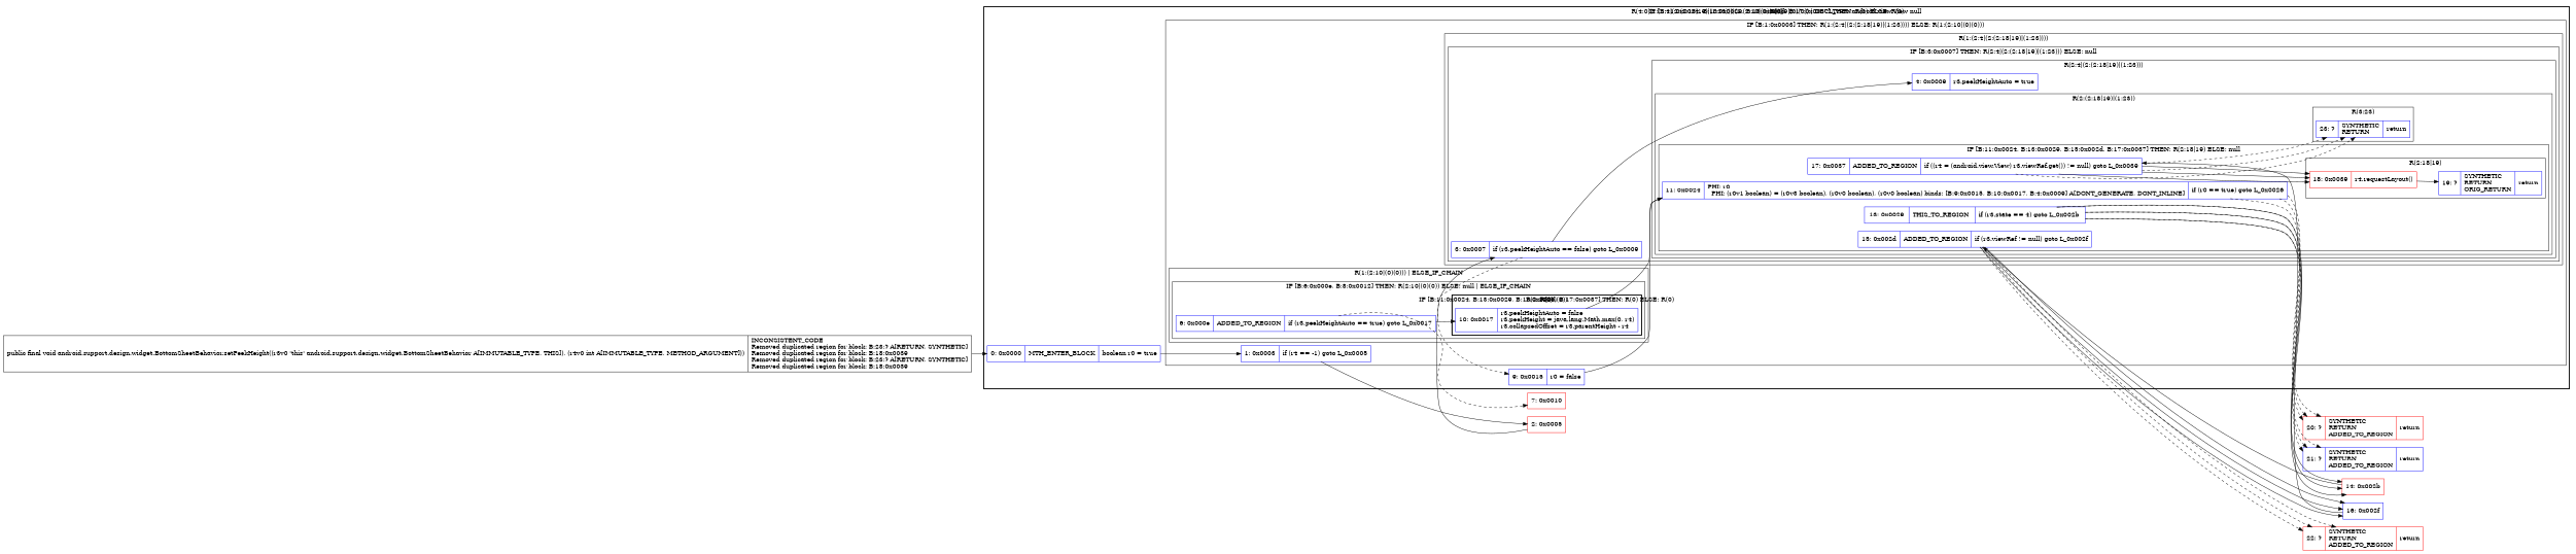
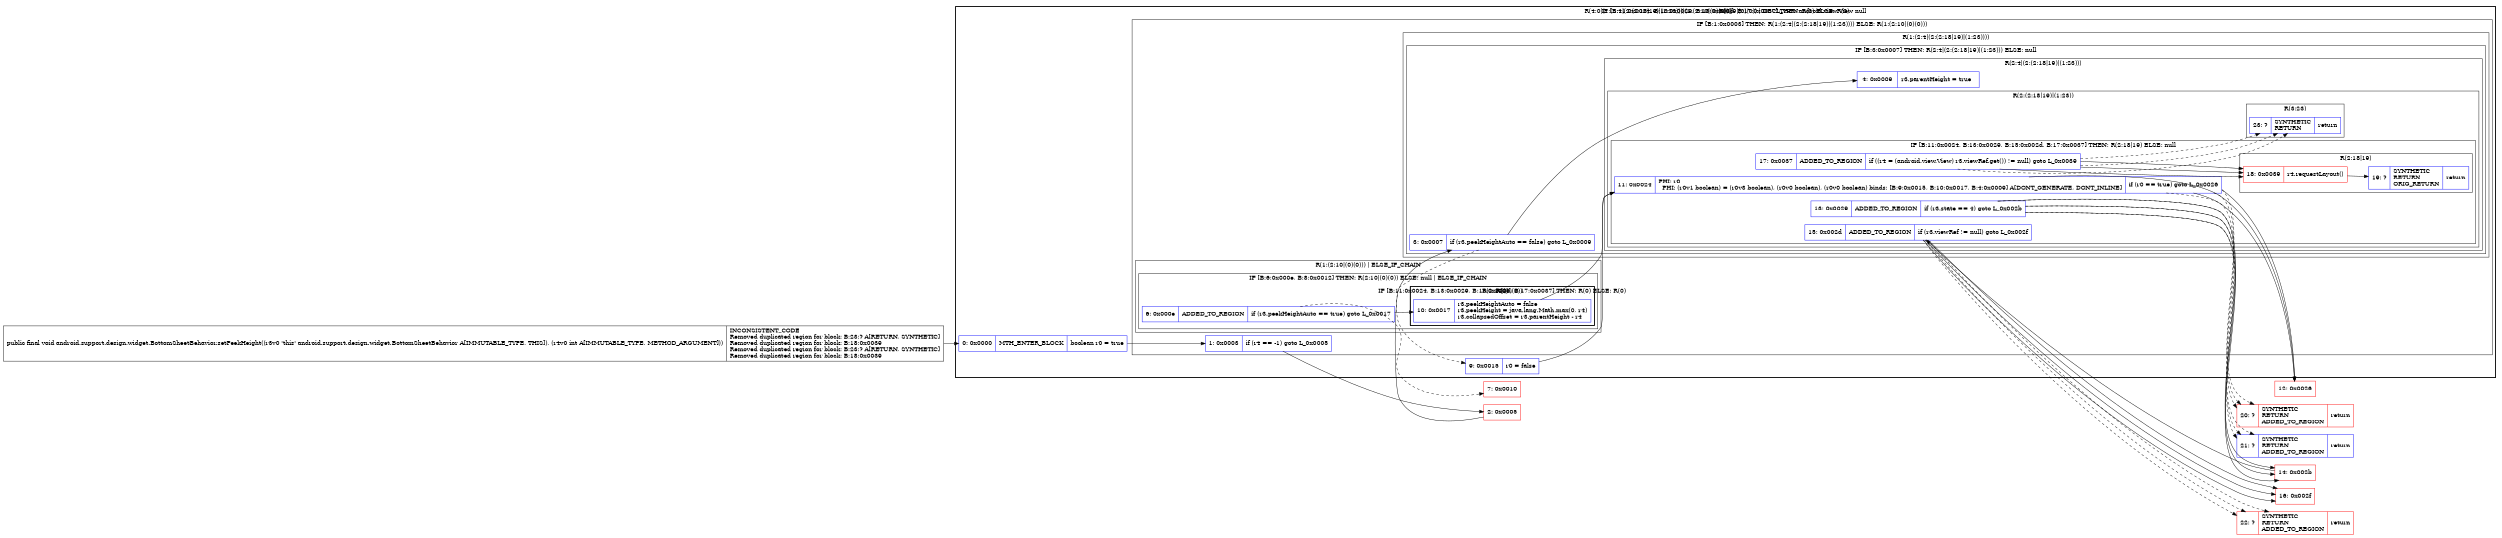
  digraph {
    rankdir=LR
    node [color=blue shape=record]
    n1 [color=red label="{18\:\ 0x0039|r4.requestLayout()\l}"]
    n2 [label="{19\:\ ?|SYNTHETIC\lRETURN\lORIG_RETURN\l|return\l}"]
    n3 [label="{11\:\ 0x0024|PHI: r0 \l  PHI: (r0v1 boolean) = (r0v3 boolean), (r0v0 boolean), (r0v0 boolean) binds: [B:9:0x0015, B:10:0x0017, B:4:0x0009] A[DONT_GENERATE, DONT_INLINE]\l|if (r0 == true) goto L_0x0026\l}"]
-   n4 [label="{13\:\ 0x0029|THIS_TO_REGION\l|if (r3.state == 4) goto L_0x002b\l}"]
+   n4 [label="{13\:\ 0x0029|ADDED_TO_REGION\l|if (r3.state == 4) goto L_0x002b\l}"]
    n5 [label="{15\:\ 0x002d|ADDED_TO_REGION\l|if (r3.viewRef != null) goto L_0x002f\l}"]
    n6 [label="{17\:\ 0x0037|ADDED_TO_REGION\l|if ((r4 = (android.view.View) r3.viewRef.get()) != null) goto L_0x0039\l}"]
    n7 [label="{23\:\ ?|SYNTHETIC\lRETURN\l|return\l}"]
-   n8 [label="{4\:\ 0x0009|r3.peekHeightAuto = true\l}"]
+   n8 [label="{4\:\ 0x0009|r3.parentHeight = true\l}"]
    n9 [label="{3\:\ 0x0007|if (r3.peekHeightAuto == false) goto L_0x0009\l}"]
    n10 [label="{10\:\ 0x0017|r3.peekHeightAuto = false\lr3.peekHeight = java.lang.Math.max(0, r4)\lr3.collapsedOffset = r3.parentHeight \- r4\l}"]
    n11 [label="{6\:\ 0x000e|ADDED_TO_REGION\l|if (r3.peekHeightAuto == true) goto L_0x0017\l}"]
    n12 [label="{1\:\ 0x0003|if (r4 == \-1) goto L_0x0005\l}"]
    n13 [label="{0\:\ 0x0000|MTH_ENTER_BLOCK\l|boolean r0 = true\l}"]
    n14 [label="{9\:\ 0x0015|r0 = false\l}"]
+   n15 [color=red label="{12\:\ 0x0026}"]
    n16 [color=red label="{20\:\ ?|SYNTHETIC\lRETURN\lADDED_TO_REGION\l|return\l}"]
    n17 [color=red label="{14\:\ 0x002b}"]
    n18 [label="{21\:\ ?|SYNTHETIC\lRETURN\lADDED_TO_REGION\l|return\l}"]
-   n19 [label="{16\:\ 0x002f}"]
+   n19 [color=red label="{16\:\ 0x002f}"]
    n20 [color=red label="{22\:\ ?|SYNTHETIC\lRETURN\lADDED_TO_REGION\l|return\l}"]
    n21 [color=red label="{7\:\ 0x0010}"]
    n22 [color=red label="{2\:\ 0x0005}"]
    n23 [label="{public final void android.support.design.widget.BottomSheetBehavior.setPeekHeight((r3v0 'this' android.support.design.widget.BottomSheetBehavior A[IMMUTABLE_TYPE, THIS]), (r4v0 int A[IMMUTABLE_TYPE, METHOD_ARGUMENT]))  | INCONSISTENT_CODE\lRemoved duplicated region for block: B:23:? A[RETURN, SYNTHETIC]\lRemoved duplicated region for block: B:18:0x0039 \lRemoved duplicated region for block: B:23:? A[RETURN, SYNTHETIC]\lRemoved duplicated region for block: B:18:0x0039 \l}" color=""]
    subgraph cluster_1 {
      label="R(4:0|(1:(2:4|(2:(2:18|19)|(1:23))))(1:(2:10|(0)(0)))|9|(0)(0)) | DECL_VAR: android.view.View null\l"
      n13
      n14
      subgraph cluster_2 {
        label="IF [B:1:0x0003] THEN: R(1:(2:4|(2:(2:18|19)|(1:23)))) ELSE: R(1:(2:10|(0)(0)))"
        n12
        subgraph cluster_3 {
          label="R(1:(2:4|(2:(2:18|19)|(1:23))))"
          subgraph cluster_4 {
            label="IF [B:3:0x0007] THEN: R(2:4|(2:(2:18|19)|(1:23))) ELSE: null"
            n9
            subgraph cluster_5 {
              label="R(2:4|(2:(2:18|19)|(1:23)))"
              n8
              subgraph cluster_6 {
                label="R(2:(2:18|19)|(1:23))"
                subgraph cluster_7 {
                  label="IF [B:11:0x0024, B:13:0x0029, B:15:0x002d, B:17:0x0037] THEN: R(2:18|19) ELSE: null"
                  n3
                  n4
                  n5
                  n6
                  subgraph cluster_8 {
                    label="R(2:18|19)"
                    n1
                    n2
                  }
                }
                subgraph cluster_9 {
                  label="R(3:23)"
                  n7
                }
              }
            }
          }
        }
        subgraph cluster_10 {
          label="R(1:(2:10|(0)(0))) | ELSE_IF_CHAIN\l"
          subgraph cluster_11 {
            label="IF [B:6:0x000e, B:8:0x0012] THEN: R(2:10|(0)(0)) ELSE: null | ELSE_IF_CHAIN\l"
            n11
            subgraph cluster_12 {
              label="R(2:10|(0)(0))"
              n10
              subgraph cluster_13 {
                label="IF [B:11:0x0024, B:13:0x0029, B:15:0x002d, B:17:0x0037] THEN: R(0) ELSE: R(0)"
                subgraph cluster_14 {
                  label="R(0)"
                }
                subgraph cluster_15 {
                  label="R(0)"
                }
              }
            }
          }
        }
      }
      subgraph cluster_16 {
        label="IF [B:11:0x0024, B:13:0x0029, B:15:0x002d, B:17:0x0037] THEN: R(0) ELSE: R(0)"
        subgraph cluster_17 {
          label="R(0)"
        }
        subgraph cluster_18 {
          label="R(0)"
        }
      }
    }
    n1 -> n2
+   n3 -> n15
+   n3 -> n15
+   n3 -> n15
    n3 -> n16 [style=dashed]
    n3 -> n16 [style=dashed]
    n3 -> n16 [style=dashed]
    n4 -> n17
    n4 -> n17
    n4 -> n17
    n4 -> n18 [style=dashed]
    n4 -> n18 [style=dashed]
    n4 -> n18 [style=dashed]
    n5 -> n19
    n5 -> n19
    n5 -> n19
    n5 -> n20 [style=dashed]
    n5 -> n20 [style=dashed]
    n5 -> n20 [style=dashed]
    n6 -> n1
    n6 -> n1
    n6 -> n1
    n6 -> n7 [style=dashed]
    n6 -> n7 [style=dashed]
    n6 -> n7 [style=dashed]
    n9 -> n8
    n9 -> n14 [style=dashed]
    n10 -> n3
    n11 -> n10
    n11 -> n21 [style=dashed]
    n12 -> n22
    n13 -> n12
    n14 -> n3
    n17 -> n5
-   n19 -> n6
    n22 -> n9
    n23 -> n13
  }
